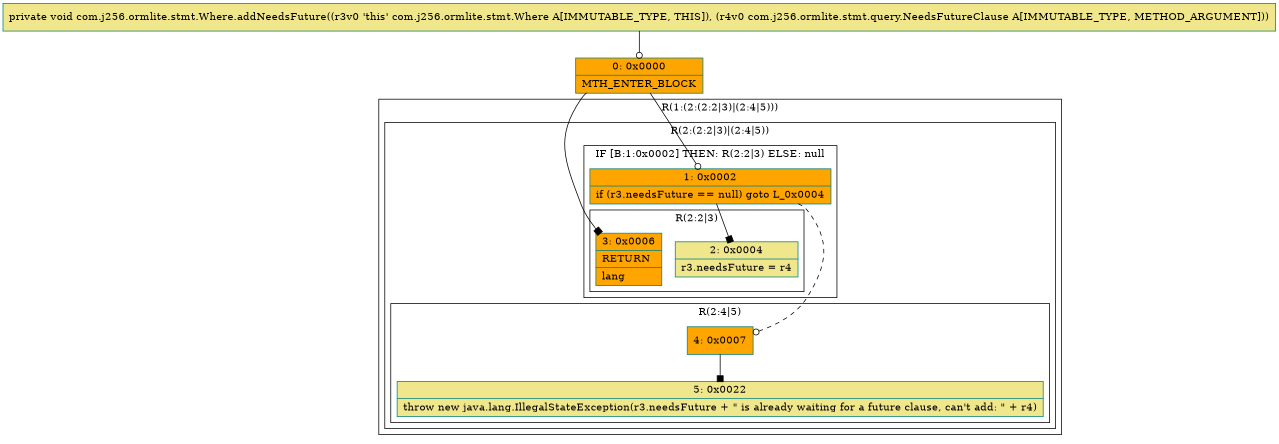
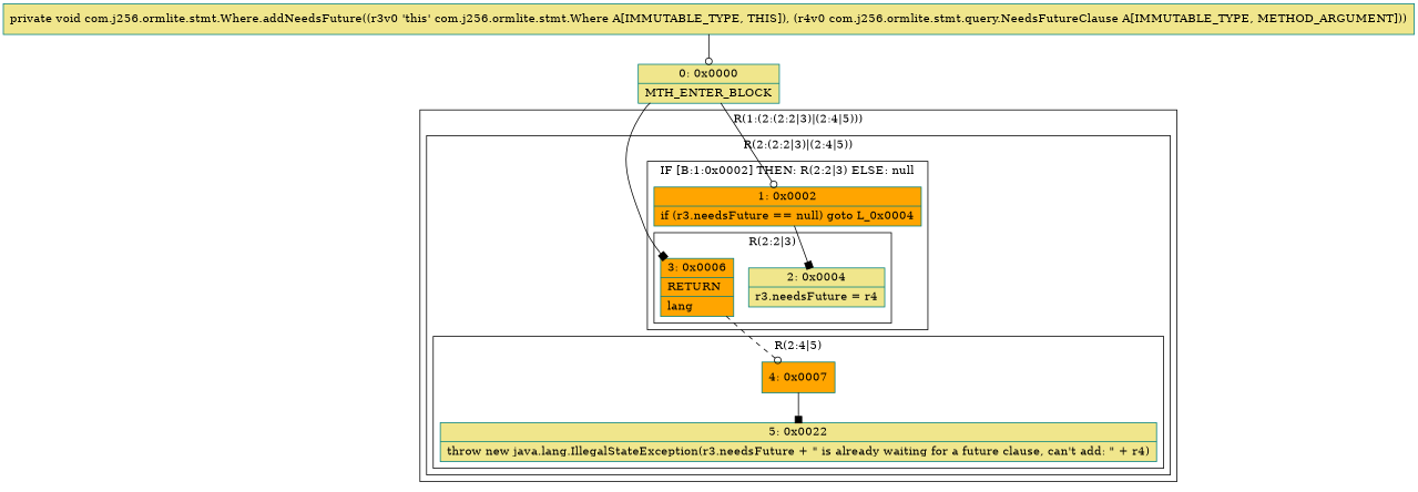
  digraph {
    node [color=teal fillcolor=orange shape=record style=filled]
    edge [arrowhead=box]
    n1 [fillcolor=khaki label="{2\:\ 0x0004|r3.needsFuture = r4\l}"]
    n2 [label="{3\:\ 0x0006|RETURN\l|lang\l}"]
    n3 [label="{1\:\ 0x0002|if (r3.needsFuture == null) goto L_0x0004\l}"]
    n4 [label="{4\:\ 0x0007}"]
    n5 [fillcolor=khaki label="{5\:\ 0x0022|throw new java.lang.IllegalStateException(r3.needsFuture + \" is already waiting for a future clause, can't add: \" + r4)\l}"]
-   n6 [label="{0\:\ 0x0000|MTH_ENTER_BLOCK\l}"]
+   n6 [fillcolor=khaki label="{0\:\ 0x0000|MTH_ENTER_BLOCK\l}"]
    n7 [fillcolor=khaki label="{private void com.j256.ormlite.stmt.Where.addNeedsFuture((r3v0 'this' com.j256.ormlite.stmt.Where A[IMMUTABLE_TYPE, THIS]), (r4v0 com.j256.ormlite.stmt.query.NeedsFutureClause A[IMMUTABLE_TYPE, METHOD_ARGUMENT])) }"]
    subgraph cluster_1 {
      label="R(1:(2:(2:2|3)|(2:4|5)))"
      subgraph cluster_2 {
        label="R(2:(2:2|3)|(2:4|5))"
        subgraph cluster_3 {
          label="IF [B:1:0x0002] THEN: R(2:2|3) ELSE: null"
          n3
          subgraph cluster_4 {
            label="R(2:2|3)"
            n1
            n2
          }
        }
        subgraph cluster_5 {
          label="R(2:4|5)"
          n4
          n5
        }
      }
    }
    n3 -> n1
-   n3 -> n4 [arrowhead=odot style=dashed]
+   n2 -> n4 [arrowhead=odot style=dashed]
    n4 -> n5
    n6 -> n2
    n6 -> n3 [arrowhead=odot]
    n7 -> n6 [arrowhead=odot]
  }
